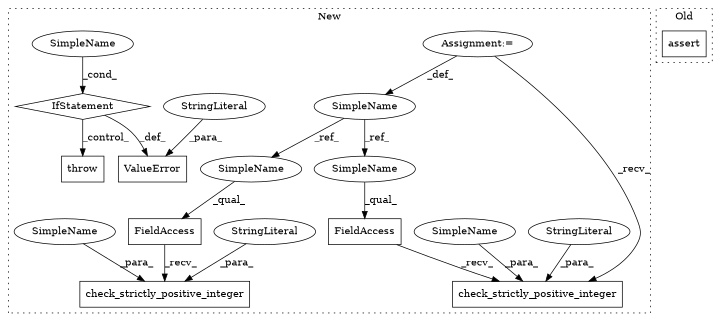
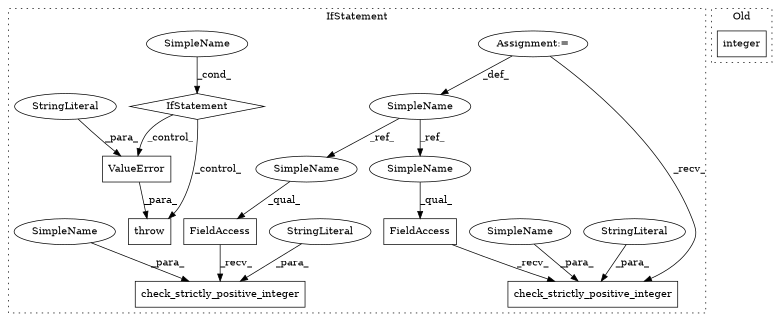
  digraph {
    node [a=42 l=9 s=1409 shape=ellipse]
    n1 [a=32 l="32,1" label=check_strictly_positive_integer s="1425,1462" shape=box]
    n2 [a=22 l=15 label=FieldAccess shape=box]
    n3 [a=7 label="Assignment:=" s=1394]
    n4 [a=45 l=3 label=StringLiteral s=1459]
    n5 [label=SimpleName s=1394]
    n6 [a=22 l=15 label=FieldAccess s=1469 shape=box]
    n7 [a=32 l="32,1" label=check_strictly_positive_integer s="1485,1522" shape=box]
    n8 [a=45 l=3 label=StringLiteral s=1519]
    n9 [a=53 l=6 label=throw s=1548 shape=box]
    n10 [label=SimpleName l="" s=""]
    n11 [a=25 l="4,2" label=IfStatement s="1529,1538" shape=diamond]
    n12 [a=32 l="11,1" label=ValueError s="1554,1586" shape=box]
    n13 [a=45 l=21 label=StringLiteral s=1565]
    n14 [label=SimpleName]
    n15 [label=SimpleName s=1469]
    n16 [l=1 label=SimpleName s=1517]
    n17 [l=1 label=SimpleName s=1457]
-   n18 [a=6 l=7 label=assert s=1184 shape=box]
+   n18 [a=6 l=7 label=integer s=1184 shape=box]
    subgraph cluster_1 {
-     label=New
+     label=IfStatement
      style=dotted
      n1
      n2
      n3
      n4
      n5
      n6
      n7
      n8
      n9
      n10
      n11
      n12
      n13
      n14
      n15
      n16
      n17
    }
    subgraph cluster_2 {
      label=Old
      style=dotted
      n18
    }
    n2 -> n1 [label=_recv_]
    n3 -> n5 [label=_def_]
    n3 -> n7 [label=_recv_]
    n4 -> n1 [label=_para_]
    n5 -> n14 [label=_ref_]
    n5 -> n15 [label=_ref_]
    n6 -> n7 [label=_recv_]
    n8 -> n7 [label=_para_]
    n10 -> n11 [label=_cond_]
    n11 -> n9 [label=_control_]
-   n11 -> n12 [label=_def_]
+   n11 -> n12 [label=_control_]
+   n12 -> n9 [label=_para_]
    n13 -> n12 [label=_para_]
    n14 -> n2 [label=_qual_]
    n15 -> n6 [label=_qual_]
    n16 -> n7 [label=_para_]
    n17 -> n1 [label=_para_]
  }
